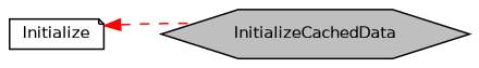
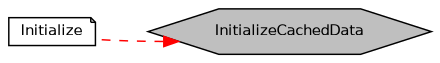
  digraph {
    rankdir=RL
    node [color=black fontname=Helvetica fontsize=10 style=filled]
    n1 [fillcolor=grey75 fontcolor=black height=0.2 label=InitializeCachedData shape=hexagon width=0.4]
    n2 [fillcolor=white height=0.2 label=Initialize shape=note width=0.4]
-   n2 -> n1 [color=red dir=back fontname=Helvetica fontsize=10 labelfontname=Helvetica labelfontsize=10 style=dashed]
+   n1 -> n2 [color=red dir=back fontname=Helvetica fontsize=10 labelfontname=Helvetica labelfontsize=10 style=dashed]
  }
